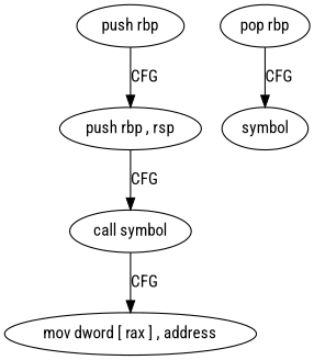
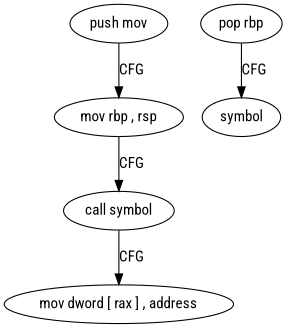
  digraph {
    fontname="Roboto Condensed"
    node [fontname="Roboto Condensed"]
    edge [fontname="Roboto Condensed"]
-   n1 [label="push rbp"]
-   n2 [label="push rbp , rsp"]
+   n1 [label="push mov"]
+   n2 [label="mov rbp , rsp"]
    n3 [label="call symbol"]
    n4 [label="mov dword [ rax ] , address"]
    n5 [label="pop rbp"]
    n6 [label=symbol]
    n1 -> n2 [label=CFG]
    n2 -> n3 [label=CFG]
    n3 -> n4 [label=CFG]
    n5 -> n6 [label=CFG]
  }
